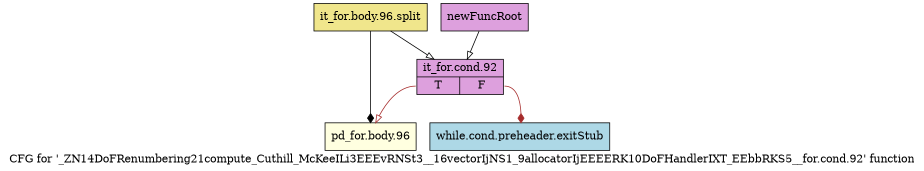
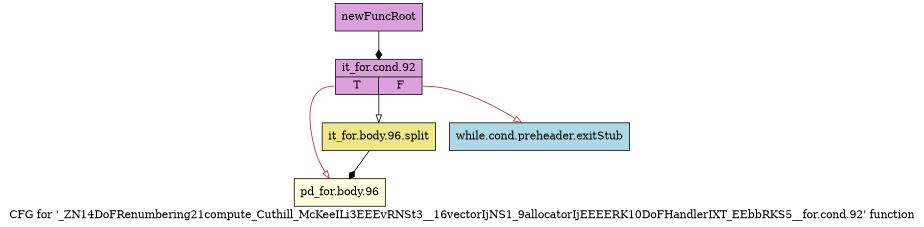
  digraph {
    label="CFG for '_ZN14DoFRenumbering21compute_Cuthill_McKeeILi3EEEvRNSt3__16vectorIjNS1_9allocatorIjEEEERK10DoFHandlerIXT_EEbbRKS5__for.cond.92' function"
    node [fillcolor=plum shape=record style=filled]
    edge [arrowhead=onormal color=black]
    n1 [label="{newFuncRoot}"]
    n2 [label="{it_for.cond.92|{<s0>T|<s1>F}}"]
    n3 [fillcolor=lightblue label="{while.cond.preheader.exitStub}"]
    n4 [fillcolor=lightyellow label="{pd_for.body.96}"]
    n5 [fillcolor=khaki label="{it_for.body.96.split}"]
-   n1 -> n2
-   n2 -> n3 [arrowhead=diamond color=brown tailport=s1]
+   n1 -> n2 [arrowhead=diamond]
+   n2 -> n3 [color=brown tailport=s1]
    n2 -> n4 [color=brown tailport=s0]
-   n5 -> n2
+   n2 -> n5
    n5 -> n4 [arrowhead=diamond]
  }
